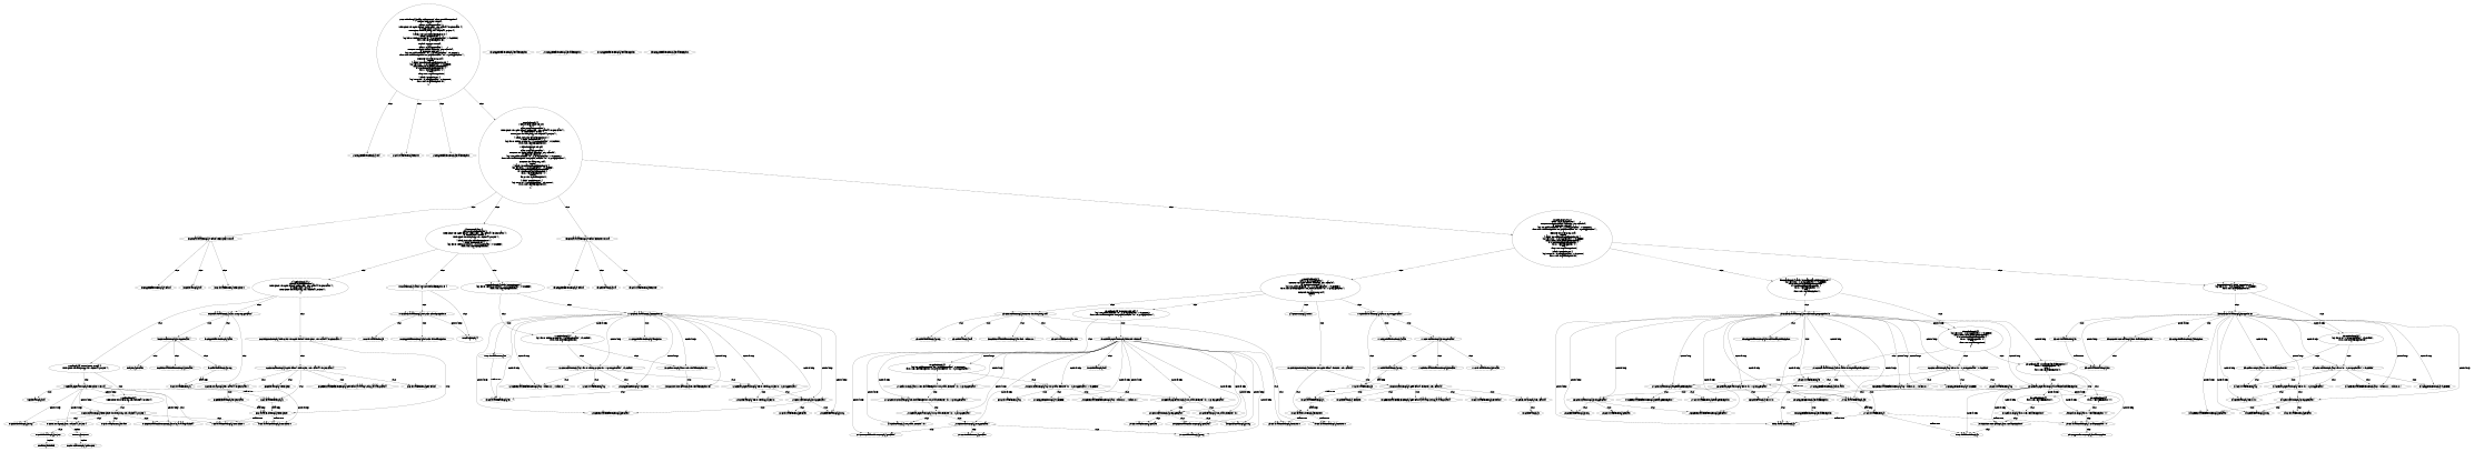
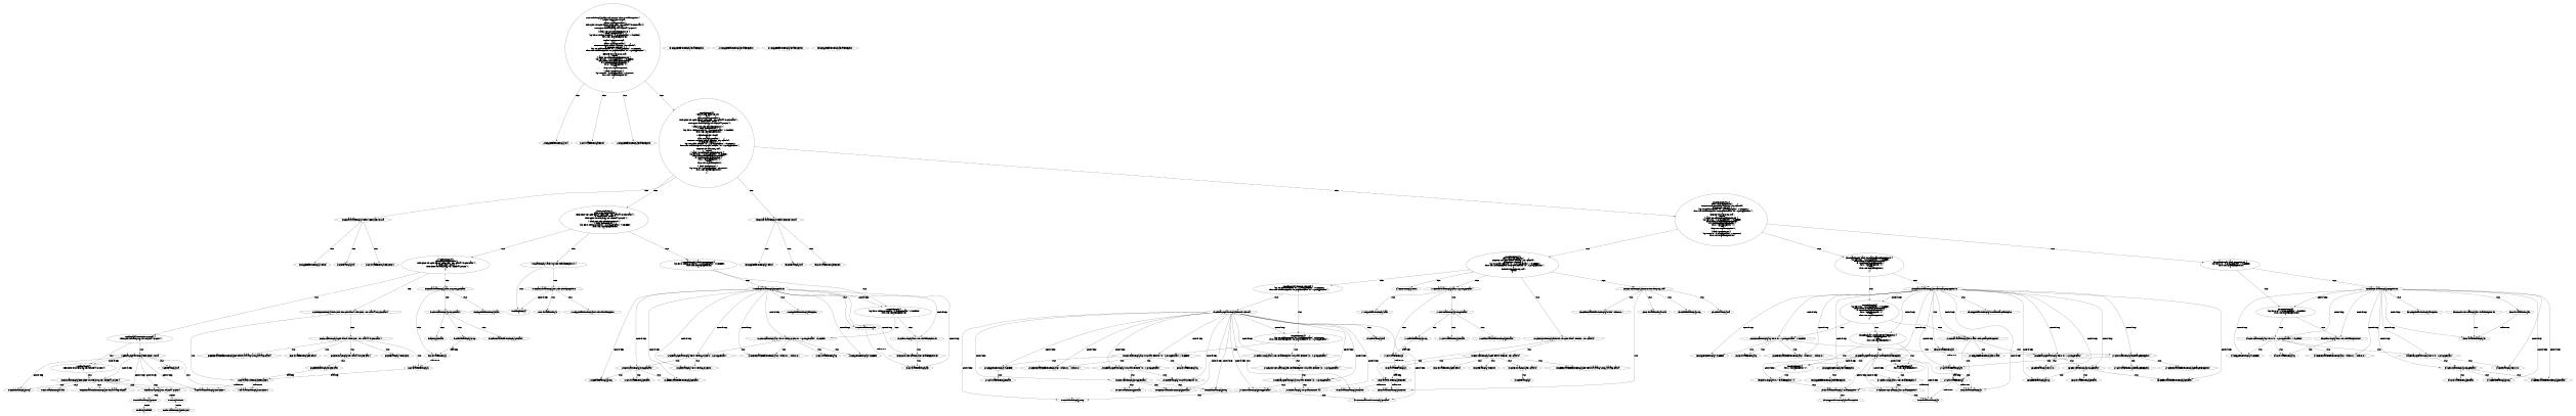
  digraph {
    node [shape=ellipse]
    n1 [label="2:CtTypeReferenceImpl@void"]
    n2 [label="2:CtVirtualElement@execute"]
    n3 [label="2:CtTypeReferenceImpl@BuildException"]
    n4 [label="3:CtTypeReferenceImpl@Method"]
    n5 [label="3:CtLiteralImpl@null"]
    n6 [label="3:CtVirtualElement@setProjectM"]
    n7 [label="3:CtLocalVariableImpl@Method setProjectM = null"]
    n8 [label="5:CtTypeReferenceImpl@Class"]
    n9 [label="5:CtExecutableReferenceImpl@getClass()"]
    n10 [label="5:Object@getClass"]
    n11 [label="5:CtFieldReadImpl@proxy"]
    n12 [label="5:CtVirtualElement@c"]
    n13 [label="6:CtVariableReadImpl@c"]
    n14 [label="5:CtInvocationImpl@proxy.getClass()"]
    n15 [label="6:CtVariableWriteImpl@setProjectM"]
    n16 [label="5:CtLocalVariableImpl@Class c = proxy.getClass()"]
    n17 [label="7:CtVariableReadImpl@setProjectM"]
    n18 [label="8:CtVariableReadImpl@setProjectM"]
    n19 [label="6:CtExecutableReferenceImpl@getMethod(java.lang.String,java.lang.Class[])"]
    n20 [label="6:CtVirtualElement@getMethod"]
    n21 [label="6:CtLiteralImpl@\"setProject\""]
    n22 [label="6:CtNewArrayImpl@new Class[]\{ Project.class \}"]
    n23 [label="6:CtFieldReadImpl@Project.class"]
    n24 [label="6:CtInvocationImpl@c.getMethod(\"setProject\", new Class[]\{ Project.class \})"]
    n25 [label="6:CtAssignmentImpl@setProjectM = c.getMethod(\"setProject\", new Class[]\{ Project.class \})"]
    n26 [label="7:CtLiteralImpl@null"]
    n27 [label="7:CtBinaryOperatorImpl@setProjectM != null"]
    n28 [label="8:CtExecutableReferenceImpl@invoke(java.lang.Object[])"]
    n29 [label="8:CtFieldReadImpl@proxy"]
    n30 [label="8:CtNewArrayImpl@new Object[]\{ project \}"]
    n31 [label="8:CtInvocationImpl@setProjectM.invoke(proxy, new Object[]\{ project \})"]
    n32 [label="7:CtBlockImpl@\{\n    setProjectM.invoke(proxy, new Object[]\{ project \});\n\}"]
    n33 [label="8:CtFieldReadImpl@project"]
    n34 [label="8:Insert@INSERT"]
    n35 [label="8:CtVirtualElement@invoke"]
    n36 [label="8:Delete@DELETE"]
    n37 [label="8:CtInvocationImpl@getProject()"]
    n38 [label="7:CtIfImpl@if (setProjectM != null) \{\n    setProjectM.invoke(proxy, new Object[]\{ project \});\n\}"]
    n39 [label="4:CtBlockImpl@\{\n    Class c = proxy.getClass();\n    setProjectM = c.getMethod(\"setProject\", new Class[]\{ Project.class \});\n    if (setProjectM != null) \{\n        setProjectM.invoke(proxy, new Object[]\{ project \});\n    \}\n\}"]
    n40 [label="10:CtVirtualElement@e"]
    n41 [label="10:CtTypeReferenceImpl@NoSuchMethodException"]
    n42 [label="10:CtCatchVariableImpl@NoSuchMethodException e"]
    n43 [label="10:CtBlockImpl@\{\n\}"]
    n44 [label="10:CtCatchImpl@ catch (NoSuchMethodException e) \{\n\}"]
    n45 [label="11:CtVirtualElement@ex"]
    n46 [label="13:CtVariableReadImpl@ex"]
    n47 [label="11:CtTypeReferenceImpl@Exception"]
    n48 [label="11:CtCatchVariableImpl@Exception ex"]
    n49 [label="12:CtExecutableReferenceImpl@log(<unknown>,<unknown>)"]
    n50 [label="12:CtLiteralImpl@\"Error setting project in \""]
    n51 [label="12:CtExecutableReferenceImpl@getClass()"]
    n52 [label="12:CtFieldReadImpl@proxy"]
    n53 [label="12:CtInvocationImpl@proxy.getClass()"]
    n54 [label="12:CtBinaryOperatorImpl@\"Error setting project in \" + proxy.getClass()"]
    n55 [label="12:CtTypeAccessImpl@MSG_ERR"]
    n56 [label="12:CtInvocationImpl@log(\"Error setting project in \" + proxy.getClass(), MSG_ERR)"]
    n57 [label="13:CtConstructorCallImpl@new BuildException(ex)"]
    n58 [label="13:CtThrowImpl@throw new BuildException(ex)"]
    n59 [label="11:CtBlockImpl@\{\n    log(\"Error setting project in \" + proxy.getClass(), MSG_ERR);\n    throw new BuildException(ex);\n\}"]
    n60 [label="12:CtVirtualElement@getClass"]
    n61 [label="12:CtVirtualElement@log"]
    n62 [label="13:CtTypeReferenceImpl@BuildException"]
    n63 [label="11:CtCatchImpl@ catch (Exception ex) \{\n    log(\"Error setting project in \" + proxy.getClass(), MSG_ERR);\n    throw new BuildException(ex);\n\}"]
    n64 [label="4:CtTryImpl@try \{\n    Class c = proxy.getClass();\n    setProjectM = c.getMethod(\"setProject\", new Class[]\{ Project.class \});\n    if (setProjectM != null) \{\n        setProjectM.invoke(proxy, new Object[]\{ project \});\n    \}\n\} catch (NoSuchMethodException e) \{\n\} catch (Exception ex) \{\n    log(\"Error setting project in \" + proxy.getClass(), MSG_ERR);\n    throw new BuildException(ex);\n\}"]
    n65 [label="15:CtTypeReferenceImpl@Method"]
    n66 [label="15:CtLiteralImpl@null"]
    n67 [label="15:CtVirtualElement@executeM"]
    n68 [label="15:CtLocalVariableImpl@Method executeM = null"]
    n69 [label="17:CtTypeReferenceImpl@Class"]
    n70 [label="17:CtExecutableReferenceImpl@getClass()"]
    n71 [label="17:CtVirtualElement@getClass"]
    n72 [label="17:CtFieldReadImpl@proxy"]
    n73 [label="17:CtVirtualElement@c"]
    n74 [label="18:CtVariableReadImpl@c"]
    n75 [label="17:CtInvocationImpl@proxy.getClass()"]
    n76 [label="18:CtVariableWriteImpl@executeM"]
    n77 [label="17:CtLocalVariableImpl@Class c = proxy.getClass()"]
    n78 [label="19:CtVariableReadImpl@executeM"]
    n79 [label="23:CtVariableReadImpl@executeM"]
    n80 [label="18:CtExecutableReferenceImpl@getMethod(java.lang.String,java.lang.Class[])"]
    n81 [label="18:CtVirtualElement@getMethod"]
    n82 [label="18:CtLiteralImpl@\"execute\""]
    n83 [label="18:CtNewArrayImpl@new Class[0]"]
    n84 [label="18:CtLiteralImpl@0"]
    n85 [label="18:CtInvocationImpl@c.getMethod(\"execute\", new Class[0])"]
    n86 [label="18:CtAssignmentImpl@executeM = c.getMethod(\"execute\", new Class[0])"]
    n87 [label="19:CtLiteralImpl@null"]
    n88 [label="19:CtBinaryOperatorImpl@executeM == null"]
    n89 [label="20:CtExecutableReferenceImpl@log(<unknown>,<unknown>)"]
    n90 [label="20:CtLiteralImpl@\"No public execute() in \""]
    n91 [label="20:CtExecutableReferenceImpl@getClass()"]
    n92 [label="20:CtFieldReadImpl@proxy"]
    n93 [label="20:CtInvocationImpl@proxy.getClass()"]
    n94 [label="20:CtBinaryOperatorImpl@\"No public execute() in \" + proxy.getClass()"]
    n95 [label="20:CtTypeAccessImpl@MSG_ERR"]
    n96 [label="20:CtInvocationImpl@log(\"No public execute() in \" + proxy.getClass(), MSG_ERR)"]
    n97 [label="21:CtLiteralImpl@\"No public execute() in \""]
    n98 [label="21:CtExecutableReferenceImpl@getClass()"]
    n99 [label="21:CtFieldReadImpl@proxy"]
    n100 [label="21:CtInvocationImpl@proxy.getClass()"]
    n101 [label="21:CtBinaryOperatorImpl@\"No public execute() in \" + proxy.getClass()"]
    n102 [label="21:CtConstructorCallImpl@new BuildException(\"No public execute() in \" + proxy.getClass())"]
    n103 [label="21:CtThrowImpl@throw new BuildException(\"No public execute() in \" + proxy.getClass())"]
    n104 [label="19:CtBlockImpl@\{\n    log(\"No public execute() in \" + proxy.getClass(), MSG_ERR);\n    throw new BuildException(\"No public execute() in \" + proxy.getClass());\n\}"]
    n105 [label="20:CtVirtualElement@getClass"]
    n106 [label="60:CtVirtualElement@log"]
    n107 [label="21:CtVirtualElement@getClass"]
    n108 [label="21:CtTypeReferenceImpl@BuildException"]
    n109 [label="19:CtIfImpl@if (executeM == null) \{\n    log(\"No public execute() in \" + proxy.getClass(), MSG_ERR);\n    throw new BuildException(\"No public execute() in \" + proxy.getClass());\n\}"]
    n110 [label="23:CtExecutableReferenceImpl@invoke(<unknown>)"]
    n111 [label="23:CtVirtualElement@invoke"]
    n112 [label="23:CtFieldReadImpl@proxy"]
    n113 [label="23:CtLiteralImpl@null"]
    n114 [label="23:CtInvocationImpl@executeM.invoke(proxy, null)"]
    n115 [label="24:CtReturnImpl@return"]
    n116 [label="16:CtBlockImpl@\{\n    Class c = proxy.getClass();\n    executeM = c.getMethod(\"execute\", new Class[0]);\n    if (executeM == null) \{\n        log(\"No public execute() in \" + proxy.getClass(), MSG_ERR);\n        throw new BuildException(\"No public execute() in \" + proxy.getClass());\n    \}\n    executeM.invoke(proxy, null);\n    return;\n\}"]
    n117 [label="25:CtVirtualElement@ie"]
    n118 [label="27:CtVariableReadImpl@ie"]
    n119 [label="27:CtVirtualElement@t"]
    n120 [label="25:CtTypeReferenceImpl@InvocationTargetException"]
    n121 [label="25:CtCatchVariableImpl@InvocationTargetException ie"]
    n122 [label="26:CtExecutableReferenceImpl@log(<unknown>,<unknown>)"]
    n123 [label="26:CtLiteralImpl@\"Error in \""]
    n124 [label="26:CtExecutableReferenceImpl@getClass()"]
    n125 [label="26:CtFieldReadImpl@proxy"]
    n126 [label="26:CtInvocationImpl@proxy.getClass()"]
    n127 [label="26:CtBinaryOperatorImpl@\"Error in \" + proxy.getClass()"]
    n128 [label="26:CtTypeAccessImpl@MSG_ERR"]
    n129 [label="26:CtInvocationImpl@log(\"Error in \" + proxy.getClass(), MSG_ERR)"]
    n130 [label="27:CtInvocationImpl@ie.getTargetException()"]
    n131 [label="27:CtLocalVariableImpl@Throwable t = ie.getTargetException()"]
    n132 [label="28:CtVariableReadImpl@t"]
    n133 [label="28:CtTypeAccessImpl@BuildException"]
    n134 [label="28:CtBinaryOperatorImpl@t instanceof BuildException"]
    n135 [label="28:CtIfImpl@if (t instanceof BuildException) \{\n    throw ((BuildException) (t));\n\} else \{\n    throw new BuildException(t);\n\}"]
    n136 [label="25:CtBlockImpl@\{\n    log(\"Error in \" + proxy.getClass(), MSG_ERR);\n    Throwable t = ie.getTargetException();\n    if (t instanceof BuildException) \{\n        throw ((BuildException) (t));\n    \} else \{\n        throw new BuildException(t);\n    \}\n\}"]
    n137 [label="26:CtVirtualElement@getClass"]
    n138 [label="26:CtVirtualElement@log"]
    n139 [label="27:CtExecutableReferenceImpl@getTargetException()"]
    n140 [label="27:CtVirtualElement@getTargetException"]
    n141 [label="27:CtTypeReferenceImpl@Throwable"]
    n142 [label="28:CtTypeReferenceImpl@BuildException"]
    n143 [label="29:CtVariableReadImpl@((BuildException) (t))"]
    n144 [label="31:CtVariableReadImpl@t"]
    n145 [label="29:CtThrowImpl@throw ((BuildException) (t))"]
    n146 [label="28:CtBlockImpl@\{\n    throw ((BuildException) (t));\n\}"]
    n147 [label="31:CtConstructorCallImpl@new BuildException(t)"]
    n148 [label="31:CtThrowImpl@throw new BuildException(t)"]
    n149 [label="30:CtBlockImpl@\{\n    throw new BuildException(t);\n\}"]
    n150 [label="29:CtTypeReferenceImpl@BuildException"]
    n151 [label="31:CtTypeReferenceImpl@BuildException"]
    n152 [label="25:CtCatchImpl@ catch (InvocationTargetException ie) \{\n    log(\"Error in \" + proxy.getClass(), MSG_ERR);\n    Throwable t = ie.getTargetException();\n    if (t instanceof BuildException) \{\n        throw ((BuildException) (t));\n    \} else \{\n        throw new BuildException(t);\n    \}\n\}"]
    n153 [label="33:CtVirtualElement@ex"]
    n154 [label="35:CtVariableReadImpl@ex"]
    n155 [label="33:CtTypeReferenceImpl@Exception"]
    n156 [label="33:CtCatchVariableImpl@Exception ex"]
    n157 [label="34:CtExecutableReferenceImpl@log(<unknown>,<unknown>)"]
    n158 [label="34:CtLiteralImpl@\"Error in \""]
    n159 [label="34:CtExecutableReferenceImpl@getClass()"]
    n160 [label="34:CtFieldReadImpl@proxy"]
    n161 [label="34:CtInvocationImpl@proxy.getClass()"]
    n162 [label="34:CtBinaryOperatorImpl@\"Error in \" + proxy.getClass()"]
    n163 [label="34:CtTypeAccessImpl@MSG_ERR"]
    n164 [label="34:CtInvocationImpl@log(\"Error in \" + proxy.getClass(), MSG_ERR)"]
    n165 [label="35:CtConstructorCallImpl@new BuildException(ex)"]
    n166 [label="35:CtThrowImpl@throw new BuildException(ex)"]
    n167 [label="33:CtBlockImpl@\{\n    log(\"Error in \" + proxy.getClass(), MSG_ERR);\n    throw new BuildException(ex);\n\}"]
    n168 [label="34:CtVirtualElement@getClass"]
    n169 [label="34:CtVirtualElement@log"]
    n170 [label="35:CtTypeReferenceImpl@BuildException"]
    n171 [label="33:CtCatchImpl@ catch (Exception ex) \{\n    log(\"Error in \" + proxy.getClass(), MSG_ERR);\n    throw new BuildException(ex);\n\}"]
    n172 [label="16:CtTryImpl@try \{\n    Class c = proxy.getClass();\n    executeM = c.getMethod(\"execute\", new Class[0]);\n    if (executeM == null) \{\n        log(\"No public execute() in \" + proxy.getClass(), MSG_ERR);\n        throw new BuildException(\"No public execute() in \" + proxy.getClass());\n    \}\n    executeM.invoke(proxy, null);\n    return;\n\} catch (InvocationTargetException ie) \{\n    log(\"Error in \" + proxy.getClass(), MSG_ERR);\n    Throwable t = ie.getTargetException();\n    if (t instanceof BuildException) \{\n        throw ((BuildException) (t));\n    \} else \{\n        throw new BuildException(t);\n    \}\n\} catch (Exception ex) \{\n    log(\"Error in \" + proxy.getClass(), MSG_ERR);\n    throw new BuildException(ex);\n\}"]
    n173 [label="2:CtBlockImpl@\{\n    Method setProjectM = null;\n    try \{\n        Class c = proxy.getClass();\n        setProjectM = c.getMethod(\"setProject\", new Class[]\{ Project.class \});\n        if (setProjectM != null) \{\n            setProjectM.invoke(proxy, new Object[]\{ project \});\n        \}\n    \} catch (NoSuchMethodException e) \{\n    \} catch (Exception ex) \{\n        log(\"Error setting project in \" + proxy.getClass(), MSG_ERR);\n        throw new BuildException(ex);\n    \}\n    Method executeM = null;\n    try \{\n        Class c = proxy.getClass();\n        executeM = c.getMethod(\"execute\", new Class[0]);\n        if (executeM == null) \{\n            log(\"No public execute() in \" + proxy.getClass(), MSG_ERR);\n            throw new BuildException(\"No public execute() in \" + proxy.getClass());\n        \}\n        executeM.invoke(proxy, null);\n        return;\n    \} catch (InvocationTargetException ie) \{\n        log(\"Error in \" + proxy.getClass(), MSG_ERR);\n        Throwable t = ie.getTargetException();\n        if (t instanceof BuildException) \{\n            throw ((BuildException) (t));\n        \} else \{\n            throw new BuildException(t);\n        \}\n    \} catch (Exception ex) \{\n        log(\"Error in \" + proxy.getClass(), MSG_ERR);\n        throw new BuildException(ex);\n    \}\n\}"]
    n174 [label="2:CtMethodImpl@public void execute() throws BuildException \{\n    Method setProjectM = null;\n    try \{\n        Class c = proxy.getClass();\n        setProjectM = c.getMethod(\"setProject\", new Class[]\{ Project.class \});\n        if (setProjectM != null) \{\n            setProjectM.invoke(proxy, new Object[]\{ project \});\n        \}\n    \} catch (NoSuchMethodException e) \{\n    \} catch (Exception ex) \{\n        log(\"Error setting project in \" + proxy.getClass(), MSG_ERR);\n        throw new BuildException(ex);\n    \}\n    Method executeM = null;\n    try \{\n        Class c = proxy.getClass();\n        executeM = c.getMethod(\"execute\", new Class[0]);\n        if (executeM == null) \{\n            log(\"No public execute() in \" + proxy.getClass(), MSG_ERR);\n            throw new BuildException(\"No public execute() in \" + proxy.getClass());\n        \}\n        executeM.invoke(proxy, null);\n        return;\n    \} catch (InvocationTargetException ie) \{\n        log(\"Error in \" + proxy.getClass(), MSG_ERR);\n        Throwable t = ie.getTargetException();\n        if (t instanceof BuildException) \{\n            throw ((BuildException) (t));\n        \} else \{\n            throw new BuildException(t);\n        \}\n    \} catch (Exception ex) \{\n        log(\"Error in \" + proxy.getClass(), MSG_ERR);\n        throw new BuildException(ex);\n    \}\n\}"]
    n7 -> n4 [label=AST]
    n7 -> n5 [label=AST]
    n7 -> n6 [label=AST]
    n11 -> n12 [label="Data Dep"]
    n12 -> n13 [label="Define-Use"]
    n13 -> n15 [label="Data Dep"]
    n14 -> n9 [label=AST]
    n14 -> n10 [label=AST]
    n14 -> n11 [label=AST]
    n15 -> n17 [label="Define-Use"]
    n15 -> n18 [label="Define-Use"]
    n16 -> n8 [label=AST]
    n16 -> n12 [label=AST]
    n16 -> n14 [label=AST]
    n22 -> n23 [label=AST]
    n23 -> n15 [label="Data Dep"]
    n24 -> n13 [label=AST]
    n24 -> n19 [label=AST]
    n24 -> n20 [label=AST]
    n24 -> n21 [label=AST]
    n24 -> n22 [label=AST]
    n25 -> n15 [label=AST]
    n25 -> n24 [label=AST]
    n27 -> n17 [label=AST]
    n27 -> n18 [label="Control Dep"]
    n27 -> n26 [label=AST]
    n27 -> n28 [label="Control Dep"]
    n27 -> n29 [label="Control Dep"]
    n27 -> n30 [label="Control Dep"]
    n27 -> n31 [label="Control Dep"]
    n27 -> n32 [label="Control Dep"]
    n30 -> n33 [label=AST]
    n30 -> n34 [label=Action]
    n31 -> n18 [label=AST]
    n31 -> n28 [label=AST]
    n31 -> n29 [label=AST]
    n31 -> n30 [label=AST]
    n31 -> n35 [label=AST]
    n32 -> n31 [label=AST]
    n33 -> n36 [label=Action]
    n34 -> n37 [label=Action]
    n38 -> n27 [label=AST]
    n38 -> n32 [label=AST]
    n39 -> n16 [label=AST]
    n39 -> n25 [label=AST]
    n39 -> n38 [label=AST]
    n42 -> n40 [label=AST]
    n42 -> n41 [label=AST]
    n42 -> n43 [label="Control Dep"]
    n44 -> n42 [label=AST]
    n44 -> n43 [label=AST]
    n45 -> n46 [label="Define-Use"]
    n48 -> n45 [label=AST]
    n48 -> n46 [label="Control Dep"]
    n48 -> n47 [label=AST]
    n48 -> n49 [label="Control Dep"]
    n48 -> n50 [label="Control Dep"]
    n48 -> n51 [label="Control Dep"]
    n48 -> n52 [label="Control Dep"]
    n48 -> n53 [label="Control Dep"]
    n48 -> n54 [label="Control Dep"]
    n48 -> n55 [label="Control Dep"]
    n48 -> n56 [label="Control Dep"]
    n48 -> n57 [label="Control Dep"]
    n48 -> n58 [label="Control Dep"]
    n48 -> n59 [label="Control Dep"]
    n53 -> n51 [label=AST]
    n53 -> n52 [label=AST]
    n53 -> n60 [label=AST]
    n54 -> n50 [label=AST]
    n54 -> n53 [label=AST]
    n56 -> n49 [label=AST]
    n56 -> n54 [label=AST]
    n56 -> n55 [label=AST]
    n56 -> n61 [label=AST]
    n57 -> n46 [label=AST]
    n58 -> n57 [label=AST]
    n59 -> n56 [label=AST]
    n59 -> n58 [label=AST]
    n63 -> n48 [label=AST]
    n63 -> n59 [label=AST]
    n64 -> n39 [label=AST]
    n64 -> n44 [label=AST]
    n64 -> n63 [label=AST]
    n68 -> n65 [label=AST]
    n68 -> n66 [label=AST]
    n68 -> n67 [label=AST]
    n72 -> n73 [label="Data Dep"]
    n73 -> n74 [label="Define-Use"]
    n74 -> n76 [label="Data Dep"]
    n75 -> n70 [label=AST]
    n75 -> n71 [label=AST]
    n75 -> n72 [label=AST]
    n76 -> n78 [label="Define-Use"]
    n76 -> n79 [label="Define-Use"]
    n77 -> n69 [label=AST]
    n77 -> n73 [label=AST]
    n77 -> n75 [label=AST]
    n83 -> n84 [label=AST]
    n85 -> n74 [label=AST]
    n85 -> n80 [label=AST]
    n85 -> n81 [label=AST]
    n85 -> n82 [label=AST]
    n85 -> n83 [label=AST]
    n86 -> n76 [label=AST]
    n86 -> n85 [label=AST]
    n88 -> n78 [label=AST]
    n88 -> n87 [label=AST]
    n88 -> n89 [label="Control Dep"]
    n88 -> n90 [label="Control Dep"]
    n88 -> n91 [label="Control Dep"]
    n88 -> n92 [label="Control Dep"]
    n88 -> n93 [label="Control Dep"]
    n88 -> n94 [label="Control Dep"]
    n88 -> n95 [label="Control Dep"]
    n88 -> n96 [label="Control Dep"]
    n88 -> n97 [label="Control Dep"]
    n88 -> n98 [label="Control Dep"]
    n88 -> n99 [label="Control Dep"]
    n88 -> n100 [label="Control Dep"]
    n88 -> n101 [label="Control Dep"]
    n88 -> n102 [label="Control Dep"]
    n88 -> n103 [label="Control Dep"]
    n88 -> n104 [label="Control Dep"]
    n93 -> n91 [label=AST]
    n93 -> n92 [label=AST]
    n93 -> n105 [label=AST]
    n94 -> n90 [label=AST]
    n94 -> n93 [label=AST]
    n96 -> n89 [label=AST]
    n96 -> n94 [label=AST]
    n96 -> n95 [label=AST]
    n96 -> n106 [label=AST]
    n100 -> n98 [label=AST]
    n100 -> n99 [label=AST]
-   n100 -> n107 [label=AST]
+   n95 -> n107 [label=AST]
    n101 -> n97 [label=AST]
    n101 -> n100 [label=AST]
    n102 -> n101 [label=AST]
    n103 -> n102 [label=AST]
    n104 -> n96 [label=AST]
    n104 -> n103 [label=AST]
    n109 -> n88 [label=AST]
    n109 -> n104 [label=AST]
    n114 -> n79 [label=AST]
    n114 -> n110 [label=AST]
    n114 -> n111 [label=AST]
    n114 -> n112 [label=AST]
    n114 -> n113 [label=AST]
    n116 -> n77 [label=AST]
    n116 -> n86 [label=AST]
    n116 -> n109 [label=AST]
    n116 -> n114 [label=AST]
    n116 -> n115 [label=AST]
    n117 -> n118 [label="Define-Use"]
    n118 -> n119 [label="Data Dep"]
    n119 -> n132 [label="Define-Use"]
    n119 -> n143 [label="Define-Use"]
    n119 -> n144 [label="Define-Use"]
    n121 -> n117 [label=AST]
    n121 -> n118 [label="Control Dep"]
    n121 -> n120 [label=AST]
    n121 -> n122 [label="Control Dep"]
    n121 -> n123 [label="Control Dep"]
    n121 -> n124 [label="Control Dep"]
    n121 -> n125 [label="Control Dep"]
    n121 -> n126 [label="Control Dep"]
    n121 -> n127 [label="Control Dep"]
    n121 -> n128 [label="Control Dep"]
    n121 -> n129 [label="Control Dep"]
    n121 -> n130 [label="Control Dep"]
    n121 -> n131 [label="Control Dep"]
    n121 -> n132 [label="Control Dep"]
    n121 -> n133 [label="Control Dep"]
    n121 -> n134 [label="Control Dep"]
    n121 -> n135 [label="Control Dep"]
    n121 -> n136 [label="Control Dep"]
    n126 -> n124 [label=AST]
    n126 -> n125 [label=AST]
    n126 -> n137 [label=AST]
    n127 -> n123 [label=AST]
    n127 -> n126 [label=AST]
    n129 -> n122 [label=AST]
    n129 -> n127 [label=AST]
    n129 -> n128 [label=AST]
    n129 -> n138 [label=AST]
    n130 -> n118 [label=AST]
    n130 -> n139 [label=AST]
    n130 -> n140 [label=AST]
    n131 -> n119 [label=AST]
    n131 -> n130 [label=AST]
    n131 -> n141 [label=AST]
    n133 -> n142 [label=AST]
    n134 -> n132 [label=AST]
    n134 -> n133 [label=AST]
    n134 -> n143 [label="Control Dep"]
    n134 -> n144 [label="Control Dep"]
    n134 -> n145 [label="Control Dep"]
    n134 -> n146 [label="Control Dep"]
    n134 -> n147 [label="Control Dep"]
    n134 -> n148 [label="Control Dep"]
    n134 -> n149 [label="Control Dep"]
    n135 -> n134 [label=AST]
    n135 -> n146 [label=AST]
    n135 -> n149 [label=AST]
    n136 -> n129 [label=AST]
    n136 -> n131 [label=AST]
    n136 -> n135 [label=AST]
    n143 -> n150 [label=AST]
    n145 -> n143 [label=AST]
    n146 -> n145 [label=AST]
    n147 -> n144 [label=AST]
    n148 -> n147 [label=AST]
    n149 -> n148 [label=AST]
    n152 -> n121 [label=AST]
    n152 -> n136 [label=AST]
    n153 -> n154 [label="Define-Use"]
    n156 -> n153 [label=AST]
    n156 -> n154 [label="Control Dep"]
    n156 -> n155 [label=AST]
    n156 -> n157 [label="Control Dep"]
    n156 -> n158 [label="Control Dep"]
    n156 -> n159 [label="Control Dep"]
    n156 -> n160 [label="Control Dep"]
    n156 -> n161 [label="Control Dep"]
    n156 -> n162 [label="Control Dep"]
    n156 -> n163 [label="Control Dep"]
    n156 -> n164 [label="Control Dep"]
-   n156 -> n165 [label="Control Dep"]
    n156 -> n166 [label="Control Dep"]
    n156 -> n167 [label="Control Dep"]
    n161 -> n159 [label=AST]
    n161 -> n160 [label=AST]
    n161 -> n168 [label=AST]
    n162 -> n158 [label=AST]
    n162 -> n161 [label=AST]
    n164 -> n157 [label=AST]
    n164 -> n162 [label=AST]
    n164 -> n163 [label=AST]
    n164 -> n169 [label=AST]
    n165 -> n154 [label=AST]
    n166 -> n169 [label=AST]
    n167 -> n164 [label=AST]
    n167 -> n166 [label=AST]
    n171 -> n156 [label=AST]
    n171 -> n167 [label=AST]
    n172 -> n116 [label=AST]
    n172 -> n152 [label=AST]
    n172 -> n171 [label=AST]
    n173 -> n7 [label=AST]
    n173 -> n64 [label=AST]
    n173 -> n68 [label=AST]
    n173 -> n172 [label=AST]
    n174 -> n1 [label=AST]
    n174 -> n2 [label=AST]
    n174 -> n3 [label=AST]
    n174 -> n173 [label=AST]
  }
